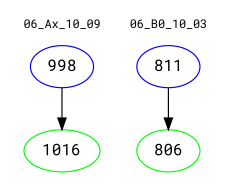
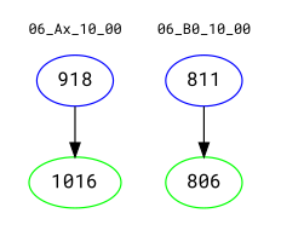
  digraph {
    fontname="Roboto Mono"
    node [color=blue fontname="Roboto Mono"]
    edge [color=black fontname="Roboto Mono"]
-   n1 [label=998]
+   n1 [label=918]
    n2 [color=green label=1016]
    n3 [label=811]
    n4 [color=green label=806]
    subgraph cluster_1 {
      color=white
      fontsize=10
-     label="06_Ax_10_09"
+     label="06_Ax_10_00"
      n1
      n2
    }
    subgraph cluster_2 {
      color=white
      fontsize=10
-     label="06_B0_10_03"
+     label="06_B0_10_00"
      n3
      n4
    }
    n1 -> n2
    n3 -> n4
  }
